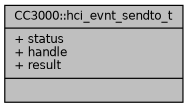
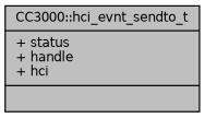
  digraph {
-   n1 [color=black fillcolor=grey75 fontcolor=black fontname=Helvetica fontsize=10 height=0.2 label="{CC3000::hci_evnt_sendto_t\n|+ status\l+ handle\l+ result\l|}" shape=record style=filled width=0.4]
+   n1 [color=black fillcolor=grey75 fontcolor=black fontname=Helvetica fontsize=10 height=0.2 label="{CC3000::hci_evnt_sendto_t\n|+ status\l+ handle\l+ hci\l|}" shape=record style=filled width=0.4]
  }
